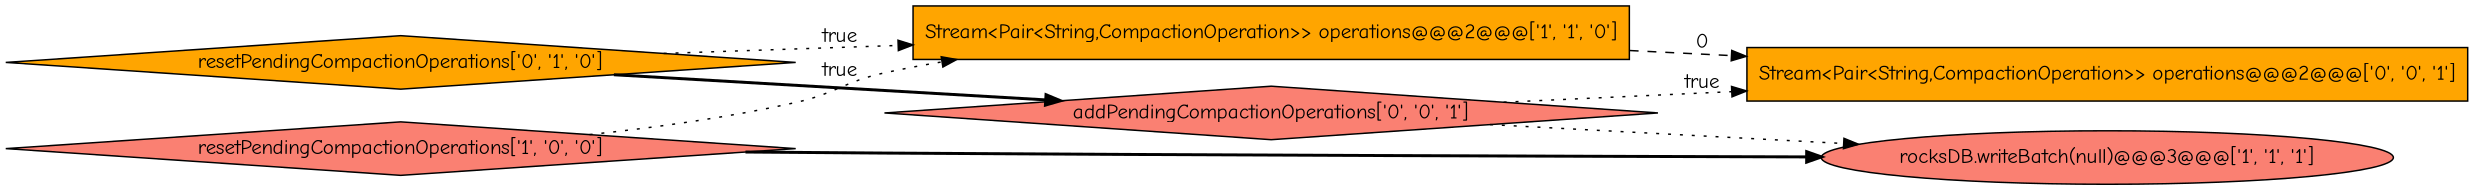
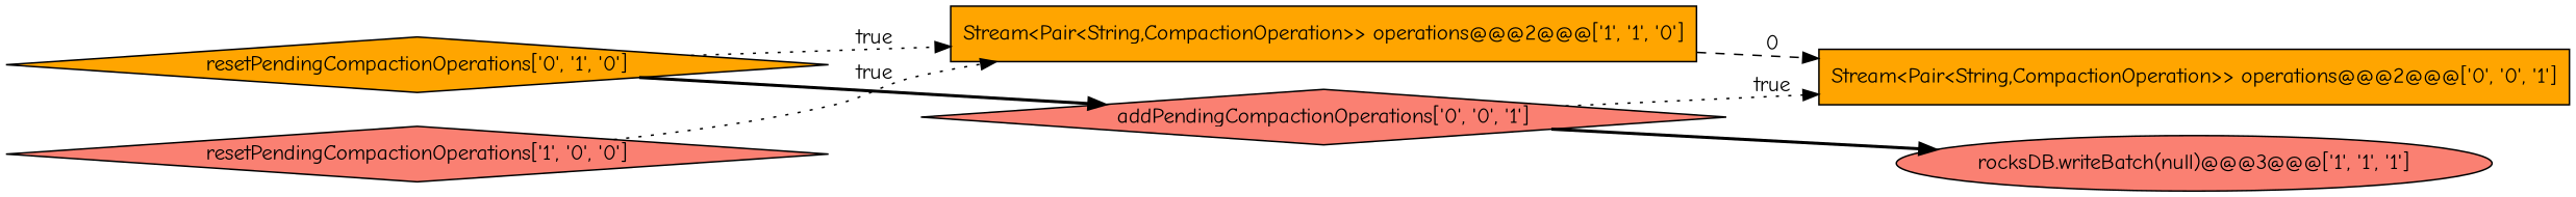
  digraph {
    fontname="Comic Neue"
    rankdir=LR
    node [fillcolor=orange fontname="Comic Neue" shape=diamond style=filled]
    edge [fontname="Comic Neue" style=dotted]
    n1 [label="resetPendingCompactionOperations['0', '1', '0']"]
    n2 [label="Stream<Pair<String,CompactionOperation>> operations@@@2@@@['1', '1', '0']" shape=box]
    n3 [fillcolor=salmon label="addPendingCompactionOperations['0', '0', '1']"]
    n4 [label="Stream<Pair<String,CompactionOperation>> operations@@@2@@@['0', '0', '1']" shape=box]
    n5 [fillcolor=salmon label="rocksDB.writeBatch(null)@@@3@@@['1', '1', '1']" shape=ellipse]
    n6 [fillcolor=salmon label="resetPendingCompactionOperations['1', '0', '0']"]
    n1 -> n2 [label=true]
    n1 -> n3 [style=bold]
    n2 -> n4 [label=0 style=dashed]
    n3 -> n4 [label=true]
-   n3 -> n5
+   n3 -> n5 [style=bold]
    n6 -> n2 [label=true]
-   n6 -> n5 [style=bold]
  }
